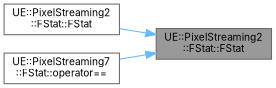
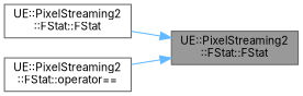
  digraph {
    rankdir=RL
    fontname=Inter
    node [color=grey40 fillcolor=white fontname=Inter fontsize=10 shape=box style=filled]
    edge [color=steelblue1 dir=back fontname=Inter fontsize=10 labelfontname=Helvetica labelfontsize=10 style=solid]
    n1 [color=gray40 fillcolor=grey60 fontcolor=black height=0.2 label="UE::PixelStreaming2\l::FStat::FStat" width=0.4]
    n2 [height=0.2 label="UE::PixelStreaming2\l::FStat::FStat" width=0.4]
-   n3 [height=0.2 label="UE::PixelStreaming7\l::FStat::operator==" width=0.4]
+   n3 [height=0.2 label="UE::PixelStreaming2\l::FStat::operator==" width=0.4]
    n1 -> n2
    n1 -> n3
  }
